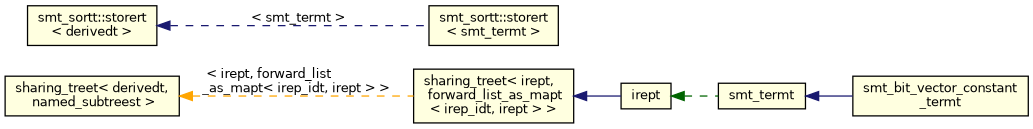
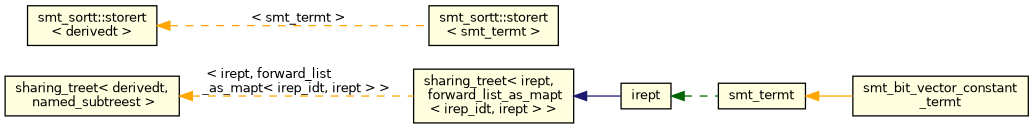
  digraph {
    rankdir=LR
    node [color=black fillcolor=lightyellow fontname=Helvetica fontsize=10 shape=record style=filled]
    edge [color=midnightblue dir=back fontname=Helvetica fontsize=10 labelfontname=Helvetica labelfontsize=10 style=dashed]
    n1 [fontcolor=black height=0.2 label="smt_bit_vector_constant\l_termt" width=0.4]
    n2 [height=0.2 label=smt_termt width=0.4]
    n3 [height=0.2 label=irept width=0.4]
    n4 [height=0.2 label="sharing_treet\< irept,\l forward_list_as_mapt\l\< irep_idt, irept \> \>" width=0.4]
    n5 [height=0.2 label="sharing_treet\< derivedt,\l named_subtreest \>" width=0.4]
    n6 [height=0.2 label="smt_sortt::storert\l\< smt_termt \>" width=0.4]
    n7 [height=0.2 label="smt_sortt::storert\l\< derivedt \>" width=0.4]
-   n2 -> n1 [style=solid]
+   n2 -> n1 [color=orange style=solid]
    n3 -> n2 [color=darkgreen]
    n4 -> n3 [style=solid]
    n5 -> n4 [color=orange label=" \< irept, forward_list\l_as_mapt\< irep_idt, irept \> \>"]
-   n7 -> n6 [label=" \< smt_termt \>"]
+   n7 -> n6 [color=orange label=" \< smt_termt \>"]
  }
